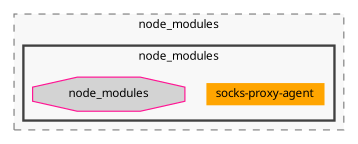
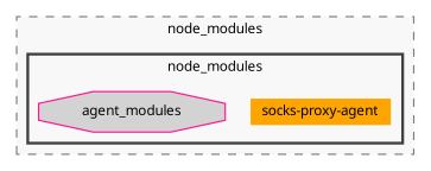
  digraph {
    compound=true
    fontname="Noto Sans"
    node [fontname="Noto Sans" fontsize=10 style=filled]
    n1 [height=0.2 label="socks-proxy-agent" shape=plaintext width=0.4 fillcolor=orange color=black]
-   n2 [color=deeppink fillcolor=lightgrey height=0.2 label=node_modules shape=octagon width=0.4]
+   n2 [color=deeppink fillcolor=lightgrey height=0.2 label=agent_modules shape=octagon width=0.4]
    subgraph cluster_1 {
      bgcolor="#f8f8f8"
      fontsize=10
      label=node_modules
      pencolor=grey50
      style="filled,dashed"
      subgraph cluster_2 {
        bgcolor="#f8f8f8"
        fontsize=10
        pencolor=grey25
        style="filled,bold"
        n1
        n2
      }
    }
  }
